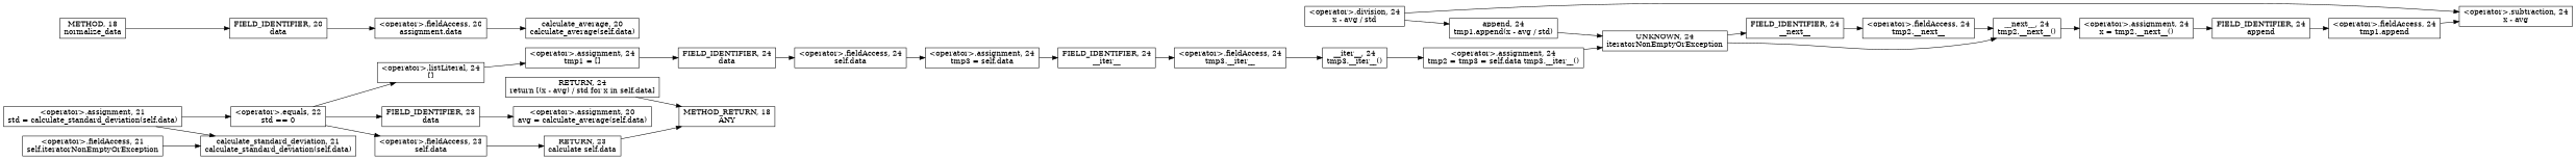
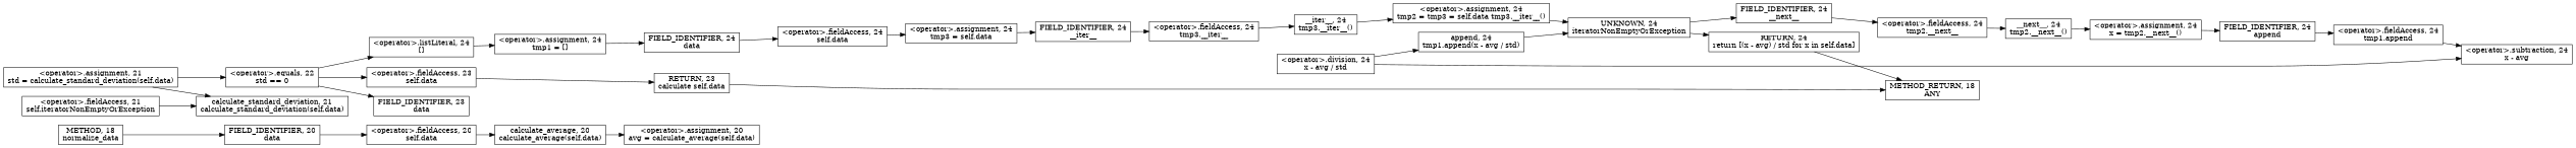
  digraph {
    rankdir=LR
    node [shape=rect]
    n1 [label=<&lt;operator&gt;.assignment, 20<BR/>avg = calculate_average(self.data)>]
    n2 [label=<&lt;operator&gt;.assignment, 21<BR/>std = calculate_standard_deviation(self.data)>]
    n3 [label=<&lt;operator&gt;.equals, 22<BR/>std == 0>]
    n4 [label=<calculate_standard_deviation, 21<BR/>calculate_standard_deviation(self.data)>]
    n5 [label=<&lt;operator&gt;.listLiteral, 24<BR/>[]>]
    n6 [label=<FIELD_IDENTIFIER, 23<BR/>data>]
    n7 [label=<&lt;operator&gt;.fieldAccess, 23<BR/>self.data>]
    n8 [label=<RETURN, 24<BR/>return [(x - avg) / std for x in self.data]>]
    n9 [label=<METHOD_RETURN, 18<BR/>ANY>]
    n10 [label=<calculate_average, 20<BR/>calculate_average(self.data)>]
    n11 [label=<&lt;operator&gt;.assignment, 24<BR/>tmp1 = []>]
-   n12 [label=<&lt;operator&gt;.fieldAccess, 20<BR/>assignment.data>]
+   n12 [label=<&lt;operator&gt;.fieldAccess, 20<BR/>self.data>]
    n13 [label=<&lt;operator&gt;.fieldAccess, 21<BR/>self.iteratorNonEmptyOrException>]
    n14 [label=<RETURN, 23<BR/>calculate self.data>]
    n15 [label=<FIELD_IDENTIFIER, 24<BR/>data>]
    n16 [label=<&lt;operator&gt;.fieldAccess, 24<BR/>self.data>]
    n17 [label=<FIELD_IDENTIFIER, 20<BR/>data>]
    n18 [label=<&lt;operator&gt;.assignment, 24<BR/>tmp2 = tmp3 = self.data tmp3.__iter__()>]
    n19 [label=<UNKNOWN, 24<BR/>iteratorNonEmptyOrException>]
    n20 [label=<FIELD_IDENTIFIER, 24<BR/>__next__>]
    n21 [label=<&lt;operator&gt;.fieldAccess, 24<BR/>tmp2.__next__>]
    n22 [label=<&lt;operator&gt;.assignment, 24<BR/>tmp3 = self.data>]
    n23 [label=<FIELD_IDENTIFIER, 24<BR/>__iter__>]
    n24 [label=<&lt;operator&gt;.fieldAccess, 24<BR/>tmp3.__iter__>]
    n25 [label=<__iter__, 24<BR/>tmp3.__iter__()>]
    n26 [label=<&lt;operator&gt;.assignment, 24<BR/>x = tmp2.__next__()>]
    n27 [label=<FIELD_IDENTIFIER, 24<BR/>append>]
    n28 [label=<&lt;operator&gt;.fieldAccess, 24<BR/>tmp1.append>]
    n29 [label=<append, 24<BR/>tmp1.append(x - avg / std)>]
    n30 [label=<__next__, 24<BR/>tmp2.__next__()>]
    n31 [label=<&lt;operator&gt;.subtraction, 24<BR/>x - avg>]
    n32 [label=<&lt;operator&gt;.division, 24<BR/>x - avg / std>]
    n33 [label=<METHOD, 18<BR/>normalize_data>]
    n2 -> n3
    n2 -> n4
    n3 -> n5
    n3 -> n6
    n3 -> n7
    n5 -> n11
    n7 -> n14
    n8 -> n9
-   n6 -> n1
+   n10 -> n1
    n11 -> n15
    n12 -> n10
    n13 -> n4
    n14 -> n9
    n15 -> n16
    n16 -> n22
    n17 -> n12
    n18 -> n19
-   n19 -> n30
+   n19 -> n8
    n19 -> n20
    n20 -> n21
    n21 -> n30
    n22 -> n23
    n23 -> n24
    n24 -> n25
    n25 -> n18
    n26 -> n27
    n27 -> n28
    n28 -> n31
    n29 -> n19
    n30 -> n26
    n32 -> n29
    n32 -> n31
    n33 -> n17
  }
